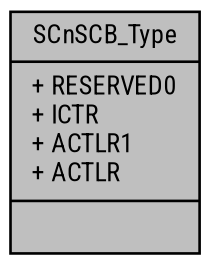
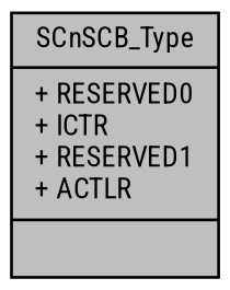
  digraph {
    fontname="Roboto Condensed"
-   n1 [color=black fillcolor=grey75 fontcolor=black fontname="Roboto Condensed" fontsize=10 height=0.2 label="{SCnSCB_Type\n|+ RESERVED0\l+ ICTR\l+ ACTLR1\l+ ACTLR\l|}" shape=record style=filled width=0.4]
+   n1 [color=black fillcolor=grey75 fontcolor=black fontname="Roboto Condensed" fontsize=10 height=0.2 label="{SCnSCB_Type\n|+ RESERVED0\l+ ICTR\l+ RESERVED1\l+ ACTLR\l|}" shape=record style=filled width=0.4]
  }
